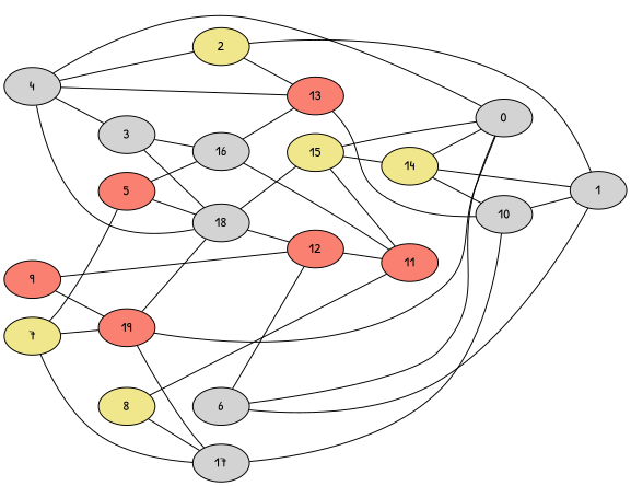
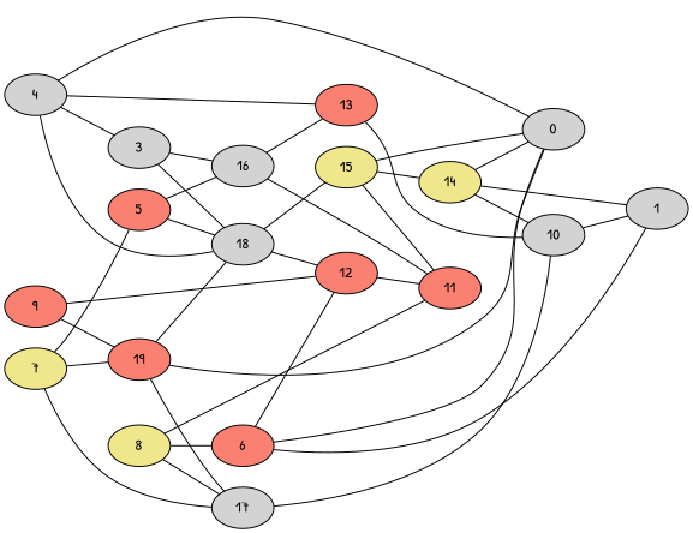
  digraph {
    fontname="Patrick Hand"
    rankdir=LR
    node [fillcolor=lightgrey fontname="Patrick Hand" style=filled]
    edge [color=black dir=none fontname="Patrick Hand"]
    5 [fillcolor=salmon]
    16
    18
    13 [fillcolor=salmon]
    11 [fillcolor=salmon]
-   6
+   6 [fillcolor=salmon]
    0
    12 [fillcolor=salmon]
    1
    19 [fillcolor=salmon]
    10
    17
    15 [fillcolor=khaki]
    14 [fillcolor=khaki]
    3
    9 [fillcolor=salmon]
    8 [fillcolor=khaki]
    4
-   2 [fillcolor=khaki]
    7 [fillcolor=khaki]
    subgraph sub_1 {
      5
      16
      18
      13
      11
      6
      0
      12
      1
      19
      10
      17
      15
      14
      3
      9
      8
      4
-     2
      7
    }
    5 -> 16
    5 -> 18
    16 -> 13
    16 -> 11
    18 -> 12
    18 -> 15
    13 -> 10
    6 -> 0
    6 -> 12
    6 -> 1
    12 -> 11
    19 -> 18
    19 -> 0
    19 -> 17
    10 -> 1
    17 -> 10
    15 -> 11
    15 -> 0
    15 -> 14
    14 -> 0
    14 -> 1
    14 -> 10
    3 -> 16
    3 -> 18
    9 -> 12
    9 -> 19
    8 -> 11
+   8 -> 6
    8 -> 17
    4 -> 18
    4 -> 13
    4 -> 0
    4 -> 3
-   4 -> 2
-   2 -> 13
-   2 -> 1
    7 -> 5
    7 -> 19
    7 -> 17
  }
